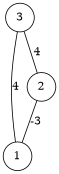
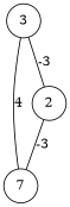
  graph {
    fontname="Helvetica,Arial,sans-serif"
    node [shape=circle]
    3
-   1
+   1 [label=7]
    2
    3 -- 1 [label=4]
-   3 -- 2 [label=4]
+   3 -- 2 [label=-3]
    2 -- 1 [label=-3]
  }
